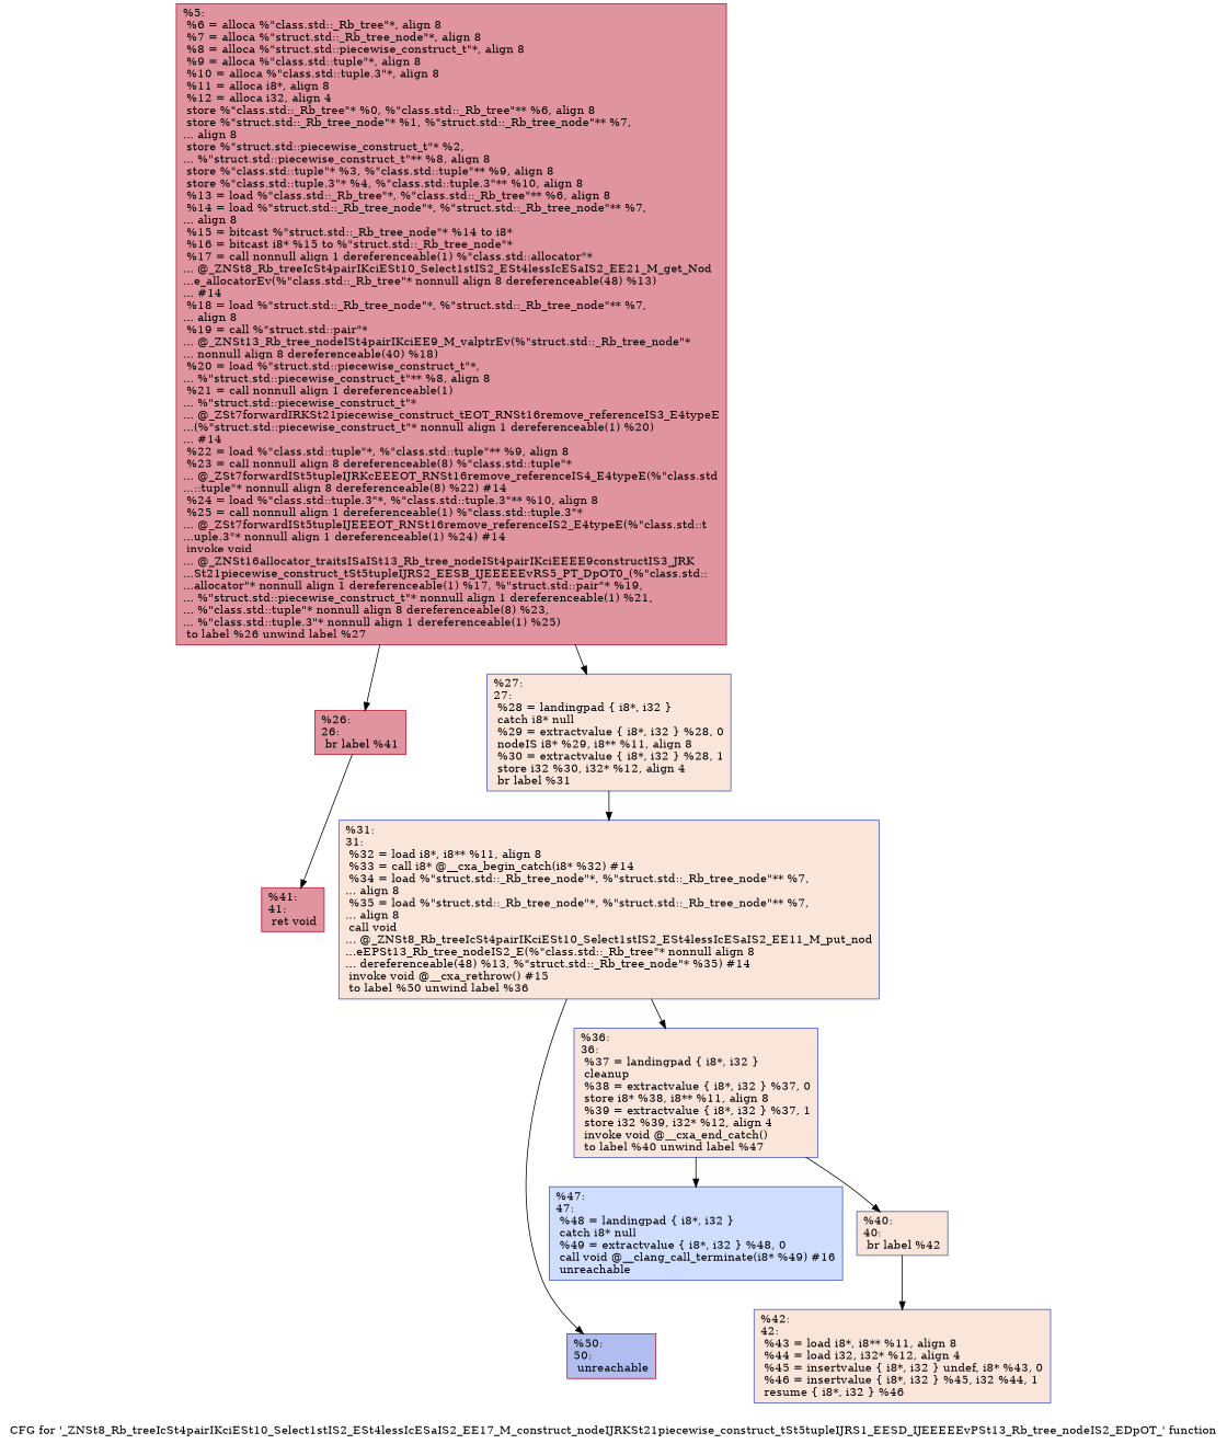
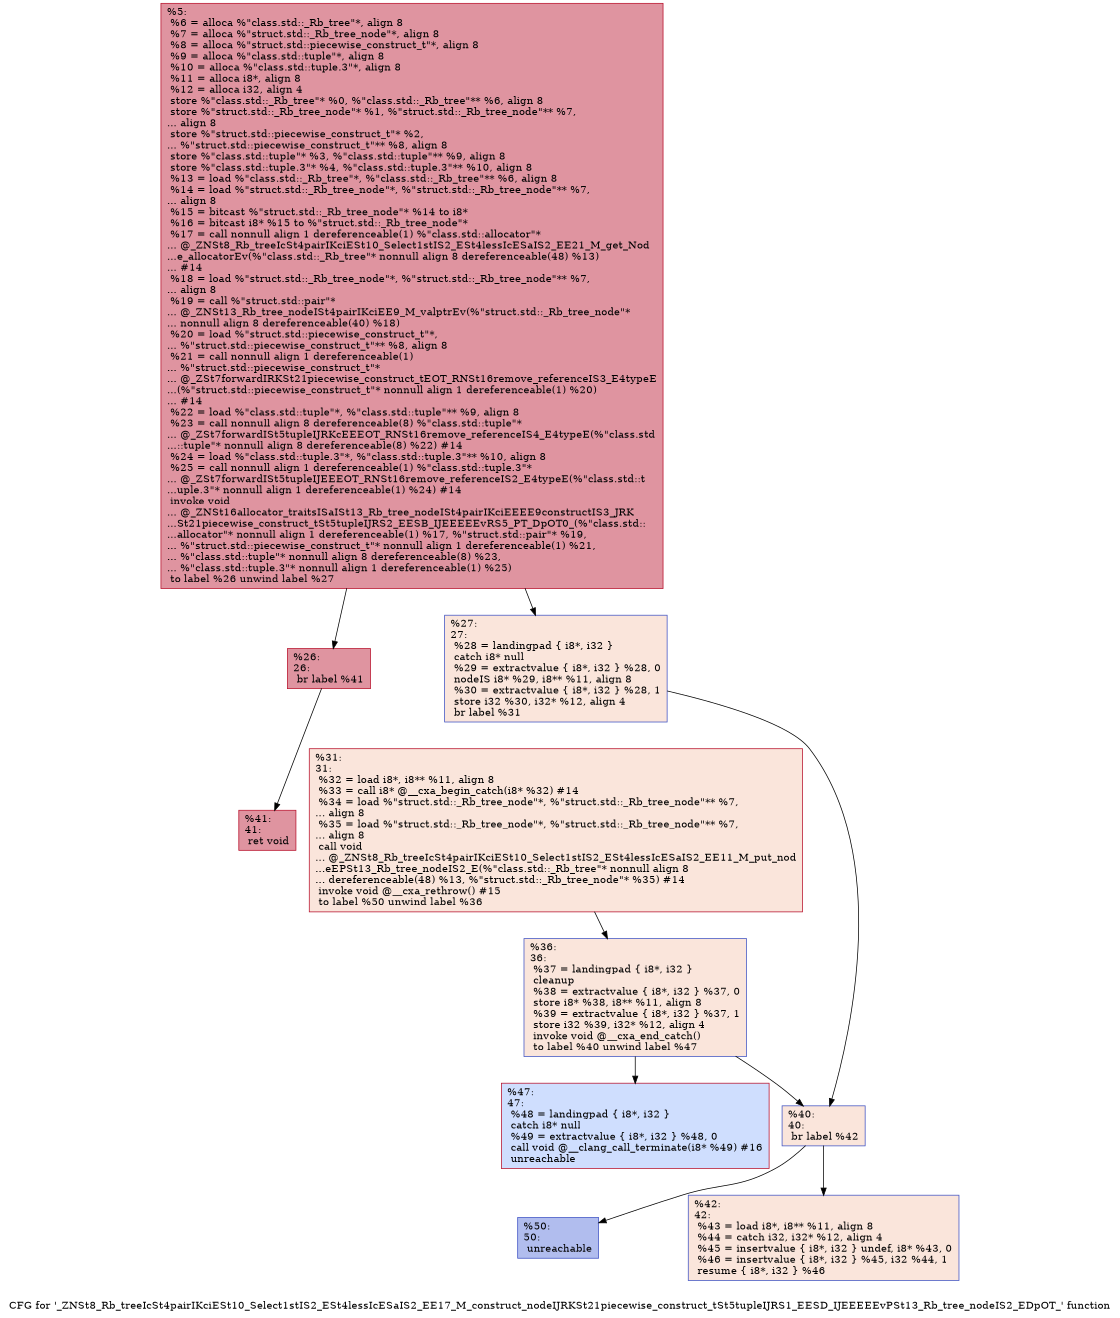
  digraph {
    label="CFG for '_ZNSt8_Rb_treeIcSt4pairIKciESt10_Select1stIS2_ESt4lessIcESaIS2_EE17_M_construct_nodeIJRKSt21piecewise_construct_tSt5tupleIJRS1_EESD_IJEEEEEvPSt13_Rb_tree_nodeIS2_EDpOT_' function"
    node [color="#3d50c3ff" fillcolor="#f4c5ad70" shape=record style=filled]
    n1 [color="#b70d28ff" fillcolor="#b70d2870" label="{%5:\l  %6 = alloca %\"class.std::_Rb_tree\"*, align 8\l  %7 = alloca %\"struct.std::_Rb_tree_node\"*, align 8\l  %8 = alloca %\"struct.std::piecewise_construct_t\"*, align 8\l  %9 = alloca %\"class.std::tuple\"*, align 8\l  %10 = alloca %\"class.std::tuple.3\"*, align 8\l  %11 = alloca i8*, align 8\l  %12 = alloca i32, align 4\l  store %\"class.std::_Rb_tree\"* %0, %\"class.std::_Rb_tree\"** %6, align 8\l  store %\"struct.std::_Rb_tree_node\"* %1, %\"struct.std::_Rb_tree_node\"** %7,\l... align 8\l  store %\"struct.std::piecewise_construct_t\"* %2,\l... %\"struct.std::piecewise_construct_t\"** %8, align 8\l  store %\"class.std::tuple\"* %3, %\"class.std::tuple\"** %9, align 8\l  store %\"class.std::tuple.3\"* %4, %\"class.std::tuple.3\"** %10, align 8\l  %13 = load %\"class.std::_Rb_tree\"*, %\"class.std::_Rb_tree\"** %6, align 8\l  %14 = load %\"struct.std::_Rb_tree_node\"*, %\"struct.std::_Rb_tree_node\"** %7,\l... align 8\l  %15 = bitcast %\"struct.std::_Rb_tree_node\"* %14 to i8*\l  %16 = bitcast i8* %15 to %\"struct.std::_Rb_tree_node\"*\l  %17 = call nonnull align 1 dereferenceable(1) %\"class.std::allocator\"*\l... @_ZNSt8_Rb_treeIcSt4pairIKciESt10_Select1stIS2_ESt4lessIcESaIS2_EE21_M_get_Nod\l...e_allocatorEv(%\"class.std::_Rb_tree\"* nonnull align 8 dereferenceable(48) %13)\l... #14\l  %18 = load %\"struct.std::_Rb_tree_node\"*, %\"struct.std::_Rb_tree_node\"** %7,\l... align 8\l  %19 = call %\"struct.std::pair\"*\l... @_ZNSt13_Rb_tree_nodeISt4pairIKciEE9_M_valptrEv(%\"struct.std::_Rb_tree_node\"*\l... nonnull align 8 dereferenceable(40) %18)\l  %20 = load %\"struct.std::piecewise_construct_t\"*,\l... %\"struct.std::piecewise_construct_t\"** %8, align 8\l  %21 = call nonnull align 1 dereferenceable(1)\l... %\"struct.std::piecewise_construct_t\"*\l... @_ZSt7forwardIRKSt21piecewise_construct_tEOT_RNSt16remove_referenceIS3_E4typeE\l...(%\"struct.std::piecewise_construct_t\"* nonnull align 1 dereferenceable(1) %20)\l... #14\l  %22 = load %\"class.std::tuple\"*, %\"class.std::tuple\"** %9, align 8\l  %23 = call nonnull align 8 dereferenceable(8) %\"class.std::tuple\"*\l... @_ZSt7forwardISt5tupleIJRKcEEEOT_RNSt16remove_referenceIS4_E4typeE(%\"class.std\l...::tuple\"* nonnull align 8 dereferenceable(8) %22) #14\l  %24 = load %\"class.std::tuple.3\"*, %\"class.std::tuple.3\"** %10, align 8\l  %25 = call nonnull align 1 dereferenceable(1) %\"class.std::tuple.3\"*\l... @_ZSt7forwardISt5tupleIJEEEOT_RNSt16remove_referenceIS2_E4typeE(%\"class.std::t\l...uple.3\"* nonnull align 1 dereferenceable(1) %24) #14\l  invoke void\l... @_ZNSt16allocator_traitsISaISt13_Rb_tree_nodeISt4pairIKciEEEE9constructIS3_JRK\l...St21piecewise_construct_tSt5tupleIJRS2_EESB_IJEEEEEvRS5_PT_DpOT0_(%\"class.std::\l...allocator\"* nonnull align 1 dereferenceable(1) %17, %\"struct.std::pair\"* %19,\l... %\"struct.std::piecewise_construct_t\"* nonnull align 1 dereferenceable(1) %21,\l... %\"class.std::tuple\"* nonnull align 8 dereferenceable(8) %23,\l... %\"class.std::tuple.3\"* nonnull align 1 dereferenceable(1) %25)\l          to label %26 unwind label %27\l}"]
    n2 [color="#b70d28ff" fillcolor="#b70d2870" label="{%26:\l26:                                               \l  br label %41\l}"]
    n3 [label="{%27:\l27:                                               \l  %28 = landingpad \{ i8*, i32 \}\l          catch i8* null\l  %29 = extractvalue \{ i8*, i32 \} %28, 0\l  nodeIS i8* %29, i8** %11, align 8\l  %30 = extractvalue \{ i8*, i32 \} %28, 1\l  store i32 %30, i32* %12, align 4\l  br label %31\l}"]
    n4 [color="#b70d28ff" fillcolor="#b70d2870" label="{%41:\l41:                                               \l  ret void\l}"]
-   n5 [label="{%31:\l31:                                               \l  %32 = load i8*, i8** %11, align 8\l  %33 = call i8* @__cxa_begin_catch(i8* %32) #14\l  %34 = load %\"struct.std::_Rb_tree_node\"*, %\"struct.std::_Rb_tree_node\"** %7,\l... align 8\l  %35 = load %\"struct.std::_Rb_tree_node\"*, %\"struct.std::_Rb_tree_node\"** %7,\l... align 8\l  call void\l... @_ZNSt8_Rb_treeIcSt4pairIKciESt10_Select1stIS2_ESt4lessIcESaIS2_EE11_M_put_nod\l...eEPSt13_Rb_tree_nodeIS2_E(%\"class.std::_Rb_tree\"* nonnull align 8\l... dereferenceable(48) %13, %\"struct.std::_Rb_tree_node\"* %35) #14\l  invoke void @__cxa_rethrow() #15\l          to label %50 unwind label %36\l}"]
-   n6 [color="#b70d28ff" fillcolor="#4f69d970" label="{%50:\l50:                                               \l  unreachable\l}"]
+   n5 [color="#b70d28ff" label="{%31:\l31:                                               \l  %32 = load i8*, i8** %11, align 8\l  %33 = call i8* @__cxa_begin_catch(i8* %32) #14\l  %34 = load %\"struct.std::_Rb_tree_node\"*, %\"struct.std::_Rb_tree_node\"** %7,\l... align 8\l  %35 = load %\"struct.std::_Rb_tree_node\"*, %\"struct.std::_Rb_tree_node\"** %7,\l... align 8\l  call void\l... @_ZNSt8_Rb_treeIcSt4pairIKciESt10_Select1stIS2_ESt4lessIcESaIS2_EE11_M_put_nod\l...eEPSt13_Rb_tree_nodeIS2_E(%\"class.std::_Rb_tree\"* nonnull align 8\l... dereferenceable(48) %13, %\"struct.std::_Rb_tree_node\"* %35) #14\l  invoke void @__cxa_rethrow() #15\l          to label %50 unwind label %36\l}"]
+   n6 [fillcolor="#4f69d970" label="{%50:\l50:                                               \l  unreachable\l}"]
    n7 [label="{%36:\l36:                                               \l  %37 = landingpad \{ i8*, i32 \}\l          cleanup\l  %38 = extractvalue \{ i8*, i32 \} %37, 0\l  store i8* %38, i8** %11, align 8\l  %39 = extractvalue \{ i8*, i32 \} %37, 1\l  store i32 %39, i32* %12, align 4\l  invoke void @__cxa_end_catch()\l          to label %40 unwind label %47\l}"]
    n8 [label="{%40:\l40:                                               \l  br label %42\l}"]
-   n9 [fillcolor="#93b5fe70" label="{%47:\l47:                                               \l  %48 = landingpad \{ i8*, i32 \}\l          catch i8* null\l  %49 = extractvalue \{ i8*, i32 \} %48, 0\l  call void @__clang_call_terminate(i8* %49) #16\l  unreachable\l}"]
-   n10 [label="{%42:\l42:                                               \l  %43 = load i8*, i8** %11, align 8\l  %44 = load i32, i32* %12, align 4\l  %45 = insertvalue \{ i8*, i32 \} undef, i8* %43, 0\l  %46 = insertvalue \{ i8*, i32 \} %45, i32 %44, 1\l  resume \{ i8*, i32 \} %46\l}"]
+   n9 [color="#b70d28ff" fillcolor="#93b5fe70" label="{%47:\l47:                                               \l  %48 = landingpad \{ i8*, i32 \}\l          catch i8* null\l  %49 = extractvalue \{ i8*, i32 \} %48, 0\l  call void @__clang_call_terminate(i8* %49) #16\l  unreachable\l}"]
+   n10 [label="{%42:\l42:                                               \l  %43 = load i8*, i8** %11, align 8\l  %44 = catch i32, i32* %12, align 4\l  %45 = insertvalue \{ i8*, i32 \} undef, i8* %43, 0\l  %46 = insertvalue \{ i8*, i32 \} %45, i32 %44, 1\l  resume \{ i8*, i32 \} %46\l}"]
    n1 -> n2
    n1 -> n3
    n2 -> n4
-   n3 -> n5
-   n5 -> n6
+   n3 -> n8
+   n8 -> n6
    n5 -> n7
    n7 -> n8
    n7 -> n9
    n8 -> n10
  }
